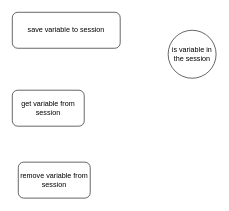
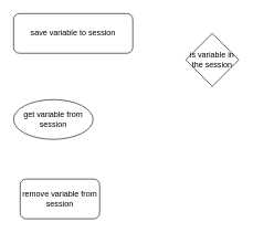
  <mxCell id="0" />
  <mxCell id="1" parent="0" />
  <mxCell id="2" value="save variable to session" style="rounded=1;whiteSpace=wrap;html=1;" parent="1" vertex="1"><mxGeometry x="20" y="20" width="180" height="60" as="geometry" /></mxCell>
- <mxCell id="3" value="get variable from session" style="rounded=1;whiteSpace=wrap;html=1;" parent="1" vertex="1"><mxGeometry x="20" y="150" width="120" height="60" as="geometry" /></mxCell>
+ <mxCell id="3" value="get variable from session" style="ellipse;whiteSpace=wrap;html=1;" parent="1" vertex="1"><mxGeometry x="20" y="150" width="120" height="60" as="geometry" /></mxCell>
  <mxCell id="4" value="remove variable from session" style="rounded=1;whiteSpace=wrap;html=1;" parent="1" vertex="1"><mxGeometry x="30" y="270" width="120" height="60" as="geometry" /></mxCell>
- <mxCell id="5" value="is variable in the session" style="ellipse;whiteSpace=wrap;html=1;" parent="1" vertex="1"><mxGeometry x="280" y="50" width="80" height="80" as="geometry" /></mxCell>
+ <mxCell id="5" value="is variable in the session" style="rhombus;whiteSpace=wrap;html=1;" parent="1" vertex="1"><mxGeometry x="280" y="50" width="80" height="80" as="geometry" /></mxCell>
